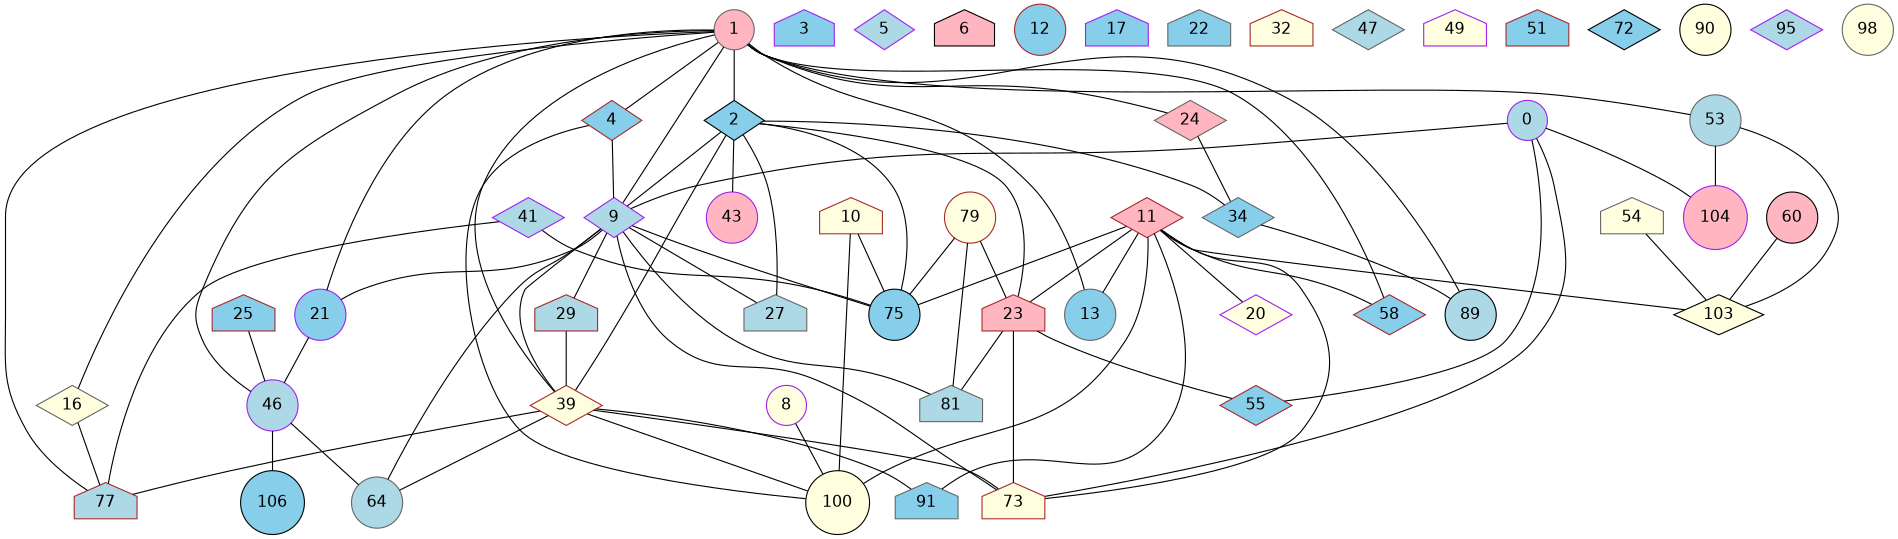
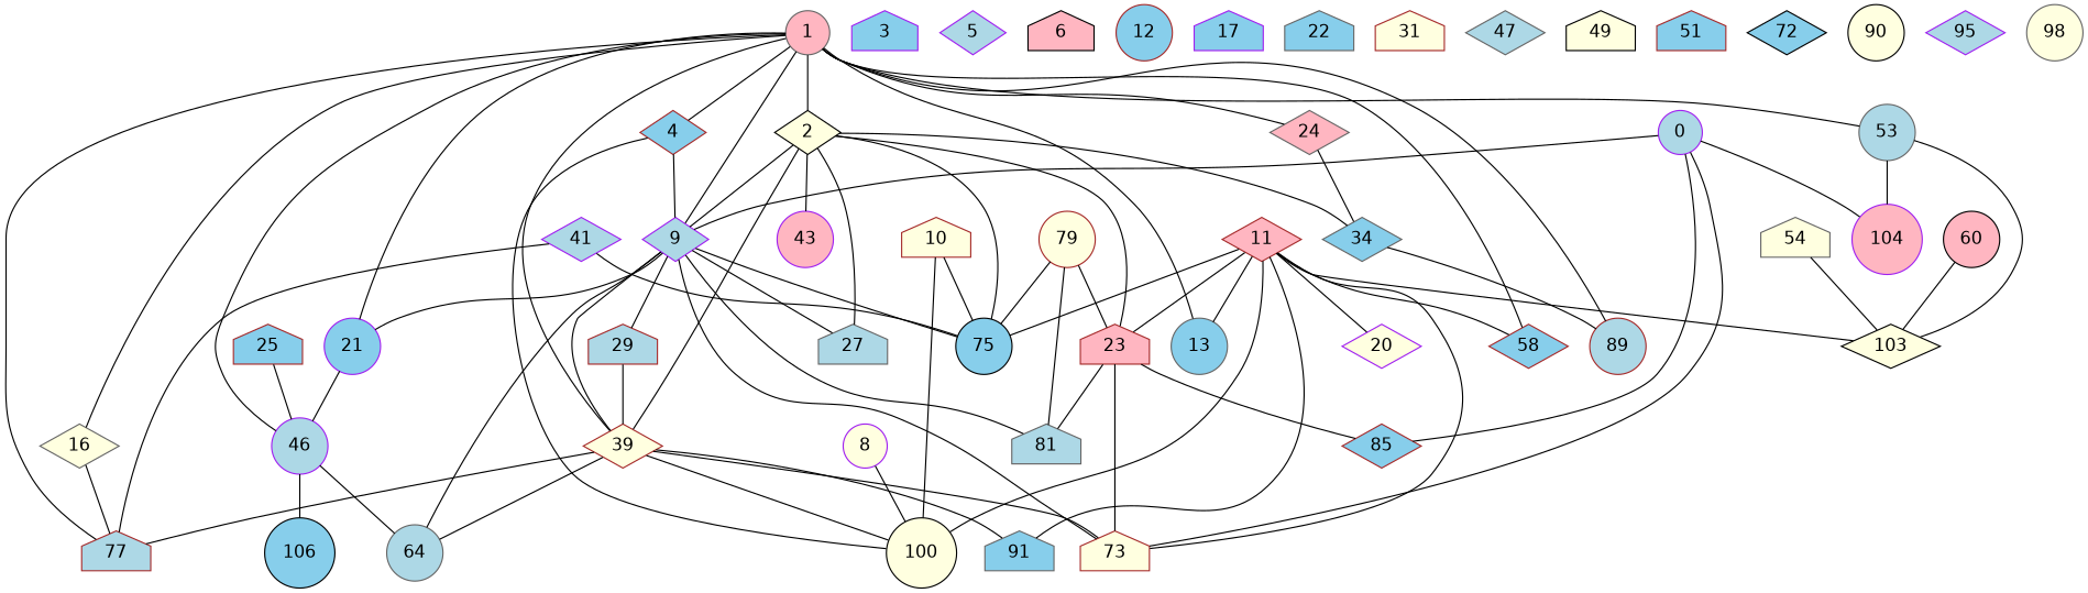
  graph {
    fontname="DejaVu Sans"
    node [color=brown fillcolor=skyblue fontname="DejaVu Sans" shape=circle style=filled]
    edge [fontname="DejaVu Sans"]
    1 [color=gray40 fillcolor=lightpink super="+48+14"]
-   2 [color=black shape=diamond super="+31+13"]
+   2 [color=black fillcolor=lightyellow shape=diamond super="+31+13"]
    4 [shape=diamond super="+97+56"]
    9 [color=purple fillcolor=lightblue shape=diamond super="+40+66+26+28+50"]
    16 [color=gray40 fillcolor=lightyellow shape=diamond super="+110"]
    n6 [color=gray40 label=13 super="+36"]
    21 [color=purple super="+65"]
    24 [color=gray40 fillcolor=lightpink shape=diamond super="+85"]
    39 [fillcolor=lightyellow shape=diamond super="+57+113"]
    46 [color=purple fillcolor=lightblue super="+80+86+74"]
    53 [color=gray40 fillcolor=lightblue super="+67"]
    58 [shape=diamond]
    77 [fillcolor=lightblue shape=house super="+79"]
-   89 [color=black fillcolor=lightblue]
+   89 [fillcolor=lightblue]
    23 [fillcolor=lightpink shape=house super="+70+92"]
    27 [color=gray40 fillcolor=lightblue shape=house super="+87"]
    34 [color=gray40 shape=diamond super="+76"]
    43 [color=purple fillcolor=lightpink]
    75 [color=black super="+93"]
    100 [color=black fillcolor=lightyellow super="+117+101"]
    73 [fillcolor=lightyellow shape=house super="+108+78"]
    29 [fillcolor=lightblue shape=house]
    64 [color=gray40 fillcolor=lightblue]
    81 [color=gray40 fillcolor=lightblue shape=house]
    91 [color=gray40 shape=house]
    106 [color=black]
    104 [color=purple fillcolor=lightpink super="+105"]
    103 [color=black fillcolor=lightyellow shape=diamond super="+116"]
-   55 [shape=diamond super="+59+94"]
+   55 [shape=diamond super="+59+94" label=85]
    3 [color=purple shape=house super="+68"]
    5 [color=purple fillcolor=lightblue shape=diamond]
    6 [color=black fillcolor=lightpink shape=house]
    n33 [color=purple fillcolor=lightblue label=0 super="+115+15"]
    8 [color=purple fillcolor=lightyellow]
    10 [fillcolor=lightyellow shape=house super="+38+62"]
    11 [fillcolor=lightpink shape=diamond super="+45+30"]
    20 [color=purple fillcolor=lightyellow shape=diamond]
    12
    17 [color=purple shape=house]
    n40 [fillcolor=lightyellow label=79 super="+99"]
    22 [color=gray40 shape=house]
    25 [shape=house]
-   32 [fillcolor=lightyellow shape=house]
+   32 [fillcolor=lightyellow shape=house label=31]
    41 [color=purple fillcolor=lightblue shape=diamond super="+44"]
    47 [color=gray40 fillcolor=lightblue shape=diamond]
-   49 [color=purple fillcolor=lightyellow shape=house]
+   49 [color=black fillcolor=lightyellow shape=house]
    51 [shape=house]
    54 [color=gray40 fillcolor=lightyellow shape=house super="+61"]
    60 [color=black fillcolor=lightpink]
    72 [color=black shape=diamond]
    90 [color=black fillcolor=lightyellow]
    95 [color=purple fillcolor=lightblue shape=diamond]
    98 [color=gray40 fillcolor=lightyellow]
    1 -- 2 [weight=2]
    1 -- 4
    1 -- 9
    1 -- 16
    1 -- n6
    1 -- 21
    1 -- 24
    1 -- 39
    1 -- 46
    1 -- 53
    1 -- 58
    1 -- 77
    1 -- 89 [weight=2]
    2 -- 9 [weight=2]
    2 -- 39
    2 -- 23
    2 -- 27
    2 -- 34
    2 -- 43
    2 -- 75
    4 -- 9
    4 -- 100
    9 -- 21
    9 -- 39
    9 -- 27
    9 -- 75 [weight=3]
    9 -- 73
    9 -- 29
    9 -- 64
    9 -- 81
    16 -- 77
    21 -- 46
    24 -- 34
    39 -- 77
    39 -- 100
    39 -- 73
    39 -- 64
    39 -- 91
    46 -- 64
    46 -- 106
    53 -- 104
    53 -- 103
    23 -- 73
    23 -- 81
    23 -- 55 [weight=2]
    34 -- 89
    29 -- 39
    n33 -- 9 [weight=2]
    n33 -- 73
    n33 -- 104
    n33 -- 55
    8 -- 100
    10 -- 75
    10 -- 100
    11 -- n6
    11 -- 58 [weight=2]
    11 -- 23 [weight=2]
    11 -- 75
    11 -- 100 [weight=3]
    11 -- 73
    11 -- 91
    11 -- 103
    11 -- 20
    n40 -- 23
    n40 -- 75
    n40 -- 81
    25 -- 46
    41 -- 77
    41 -- 75
    54 -- 103
    60 -- 103
  }
